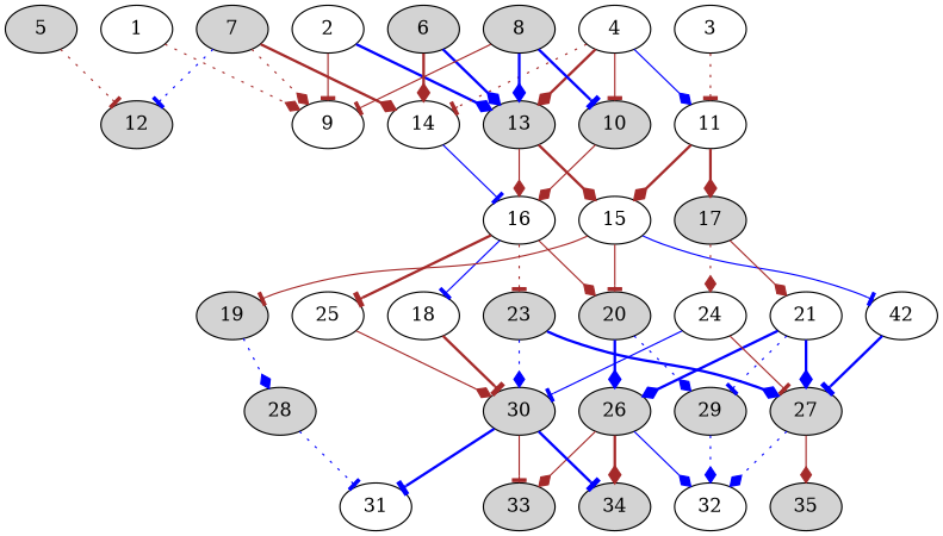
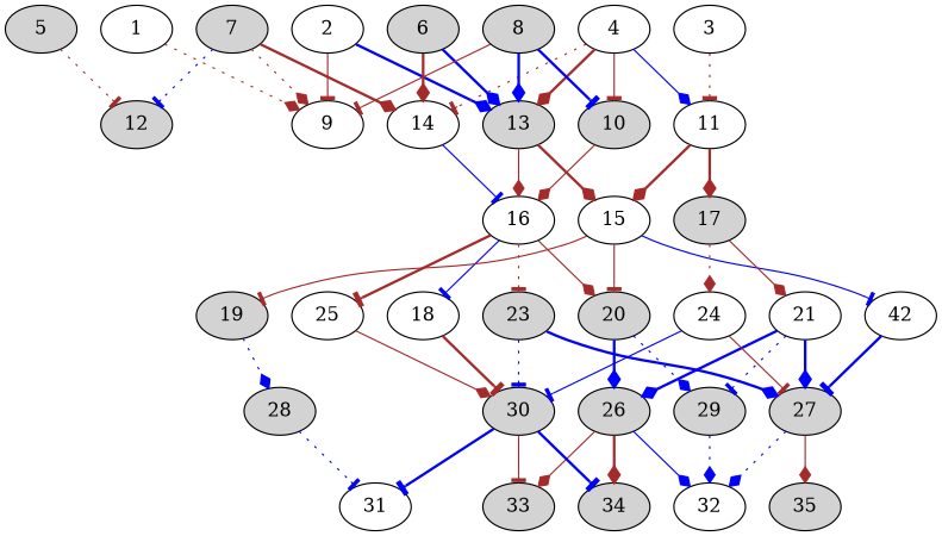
  digraph {
    node [alpha=0.16 fillcolor=lightgrey style=filled]
    edge [arrowhead=diamond color=brown style=solid]
    1 [alpha=0.00 expect_size=1119950975485858560 fillcolor=white]
    9 [alpha=0.01 expect_size=1432148390875085056 fillcolor=white]
    2 [alpha=0.18 expect_size=104187651370345936 fillcolor=white]
    13 [alpha=0.13 expect_size=15669251543257204]
    16 [alpha=0.01 expect_size=340044651114039104 fillcolor=white]
    15 [alpha=0.03 expect_size=194633414567507168 fillcolor=white]
    20 [expect_size=2872161771958897664]
    18 [alpha=0.06 expect_size=2901230014632765 fillcolor=white]
    23 [expect_size=811793105071836928]
    25 [alpha=0.06 expect_size=53775553252745504 fillcolor=white]
    19 [alpha=0.01 expect_size=124288162546225568]
    n12 [alpha=0.02 expect_size=2057451686936327487488 fillcolor=white label=42]
    3 [alpha=0.19 expect_size=1848053031851092082688 fillcolor=white]
    11 [alpha=0.20 expect_size=700055580231993728 fillcolor=white]
    17 [alpha=0.02 expect_size=177596673973343485952]
    21 [alpha=0.09 expect_size=8418843242082074624 fillcolor=white]
    24 [expect_size=336973341694818779136 fillcolor=white]
    4 [alpha=0.12 expect_size=122817195202359632 fillcolor=white]
    10 [alpha=0.13 expect_size=32039643185961296]
    14 [alpha=0.04 expect_size=284892733838807007232 fillcolor=white]
    5 [alpha=0.11 expect_size=178368161489681907712]
    12 [alpha=0.04 expect_size=1558094751940401430528]
    6 [alpha=0.08 expect_size=1447751350638302199808]
    7 [alpha=0.19 expect_size=615646966286695040]
    8 [expect_size=472595020837263]
    26 [alpha=0.03 expect_size=2052328421779279183872]
    29 [alpha=0.08 expect_size=335440753922972581888]
    30 [alpha=0.03 expect_size=918466695981432832000]
    27 [alpha=0.19 expect_size=2001950038837287714816]
    28 [alpha=0.14 expect_size=837566285685775663104]
    31 [alpha=0.01 expect_size=624696932914151030784 fillcolor=white]
    33 [alpha=0.12 expect_size=26967126046835856]
    34 [alpha=0.05 expect_size=9044449967112038]
    32 [expect_size=1791001998563901177856 fillcolor=white]
    35 [alpha=0.04 expect_size=24533278210672232]
    1 -> 9 [style=dotted]
    2 -> 9 [arrowhead=tee]
    2 -> 13 [color=blue style=bold]
    13 -> 16
    13 -> 15 [style=bold]
    16 -> 20
    16 -> 18 [arrowhead=tee color=blue]
    16 -> 23 [arrowhead=tee style=dotted]
    16 -> 25 [arrowhead=tee style=bold]
    15 -> 20 [arrowhead=tee]
    15 -> 19 [arrowhead=tee]
    15 -> n12 [arrowhead=tee color=blue]
    20 -> 26 [color=blue style=bold]
    20 -> 29 [color=blue style=dotted]
    18 -> 30 [arrowhead=tee style=bold]
-   23 -> 30 [color=blue style=dotted]
+   23 -> 30 [arrowhead=tee color=blue style=dotted]
    23 -> 27 [color=blue style=bold]
    25 -> 30
    19 -> 28 [color=blue style=dotted]
    n12 -> 27 [arrowhead=tee color=blue style=bold]
    3 -> 11 [arrowhead=tee style=dotted]
    11 -> 15 [style=bold]
    11 -> 17 [style=bold]
    17 -> 21
    17 -> 24 [style=dotted]
    21 -> 26 [color=blue style=bold]
    21 -> 29 [arrowhead=tee color=blue style=dotted]
    21 -> 27 [color=blue style=bold]
    24 -> 30 [arrowhead=tee color=blue]
    24 -> 27 [arrowhead=tee]
    4 -> 13 [style=bold]
    4 -> 11 [color=blue]
    4 -> 10 [arrowhead=tee]
    4 -> 14 [arrowhead=tee style=dotted]
    10 -> 16
    14 -> 16 [arrowhead=tee color=blue]
    5 -> 12 [arrowhead=tee style=dotted]
    6 -> 13 [color=blue style=bold]
    6 -> 14 [style=bold]
    7 -> 9 [style=dotted]
    7 -> 14 [style=bold]
    7 -> 12 [arrowhead=tee color=blue style=dotted]
    8 -> 9 [arrowhead=tee]
    8 -> 13 [color=blue style=bold]
    8 -> 10 [arrowhead=tee color=blue style=bold]
    26 -> 33
    26 -> 34 [style=bold]
    26 -> 32 [color=blue]
    29 -> 32 [color=blue style=dotted]
    30 -> 31 [arrowhead=tee color=blue style=bold]
    30 -> 33 [arrowhead=tee]
    30 -> 34 [arrowhead=tee color=blue style=bold]
    27 -> 32 [color=blue style=dotted]
    27 -> 35
    28 -> 31 [arrowhead=tee color=blue style=dotted]
  }
